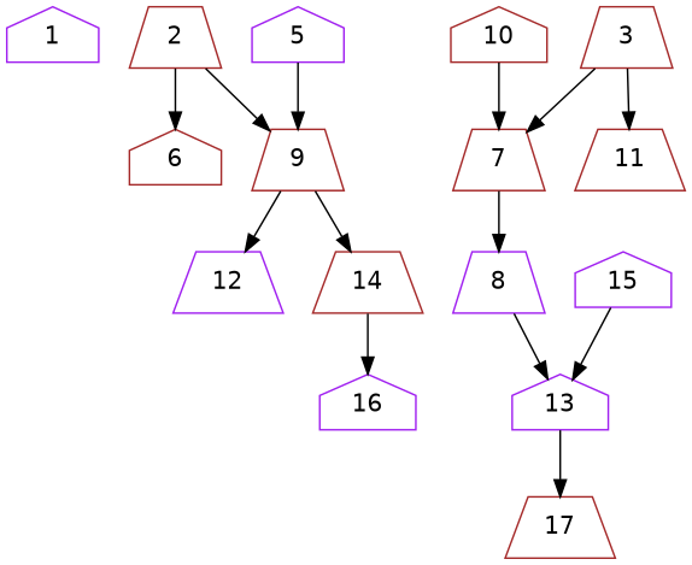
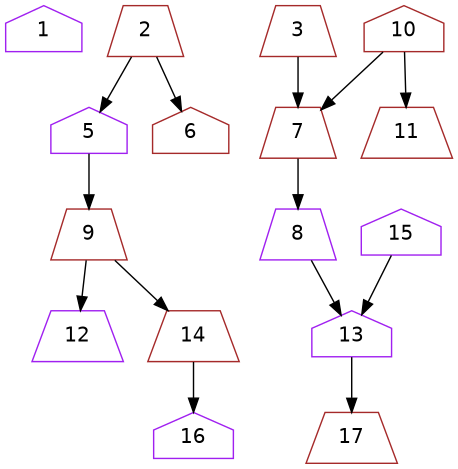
  digraph {
    fontname="DejaVu Sans"
    node [alpha=0.03 color=brown fontname="DejaVu Sans" shape=trapezium]
    edge [fontname="DejaVu Sans"]
    1 [alpha=0.01 color=purple expect_size=49291280322924 shape=house]
    2 [alpha=0.13 expect_size=1305568170484608]
    5 [alpha=0.19 color=purple expect_size=35138645182644224 shape=house]
    6 [alpha=0.08 expect_size=215793798494552064 shape=house]
    9 [expect_size=156960925452821]
    12 [alpha=0.13 color=purple expect_size=7211255386917632]
    14 [alpha=0.06 expect_size=24019000623104000]
    3 [expect_size=10602455838236488]
    7 [alpha=0.12 expect_size=108296361974046]
    8 [alpha=0.07 color=purple expect_size=38244074894385096]
    13 [alpha=0.20 color=purple expect_size=24451550559837960 shape=house]
    10 [alpha=0.01 expect_size=578151251968000000 shape=house]
    11 [expect_size=22192966810165192]
    16 [alpha=0.07 color=purple expect_size=460299698176000000 shape=house]
    17 [alpha=0.09 expect_size=6883421333177]
    15 [alpha=0.11 color=purple expect_size=1268768970287087616 shape=house]
-   2 -> 9
+   2 -> 5
    2 -> 6
    5 -> 9
    9 -> 12
    9 -> 14
    14 -> 16
    3 -> 7
    7 -> 8
    8 -> 13
    13 -> 17
    10 -> 7
-   3 -> 11
+   10 -> 11
    15 -> 13
  }
